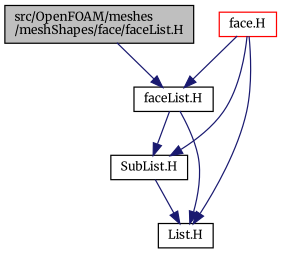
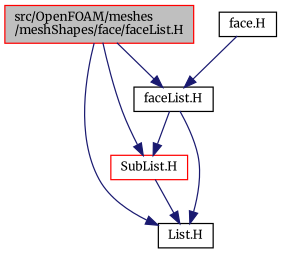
  digraph {
    fontname=Merriweather
    node [color=black fontname=Merriweather fontsize=10 shape=record]
    edge [color=midnightblue fontname=Merriweather fontsize=10 labelfontname=FreeSans labelfontsize=10 style=solid]
-   n1 [fillcolor=grey75 fontcolor=black height=0.2 label="src/OpenFOAM/meshes\l/meshShapes/face/faceList.H" style=filled width=0.4]
+   n1 [color=red fillcolor=grey75 fontcolor=black height=0.2 label="src/OpenFOAM/meshes\l/meshShapes/face/faceList.H" style=filled width=0.4]
    n2 [height=0.2 label="faceList.H" width=0.4]
    n3 [height=0.2 label="List.H" width=0.4]
-   n4 [height=0.2 label="SubList.H" width=0.4]
-   n5 [color=red height=0.2 label="face.H" width=0.4]
+   n4 [color=red height=0.2 label="SubList.H" width=0.4]
+   n5 [height=0.2 label="face.H" width=0.4]
    n1 -> n2
-   n5 -> n3
-   n5 -> n4
+   n1 -> n3
+   n1 -> n4
    n2 -> n3
    n2 -> n4
    n4 -> n3
    n5 -> n2
  }
